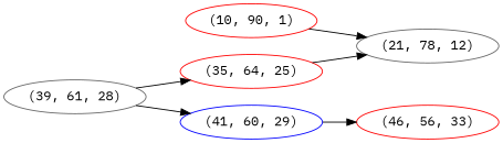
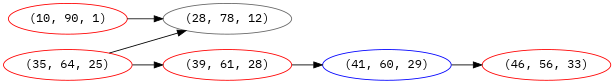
  digraph {
    fontname="IBM Plex Mono"
    rankdir=LR
    node [color=red fontname="IBM Plex Mono"]
    edge [fontname="IBM Plex Mono"]
    "(10, 90, 1)"
-   "(21, 78, 12)" [color=gray40]
+   "(21, 78, 12)" [color=gray40 label="(28, 78, 12)"]
    "(35, 64, 25)"
-   "(39, 61, 28)" [color=gray40]
+   "(39, 61, 28)"
    "(41, 60, 29)" [color=blue]
    "(46, 56, 33)"
    "(10, 90, 1)" -> "(21, 78, 12)"
    "(35, 64, 25)" -> "(21, 78, 12)"
-   "(39, 61, 28)" -> "(35, 64, 25)"
+   "(35, 64, 25)" -> "(39, 61, 28)"
    "(39, 61, 28)" -> "(41, 60, 29)"
    "(41, 60, 29)" -> "(46, 56, 33)"
  }
